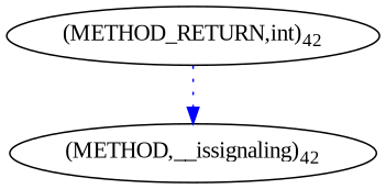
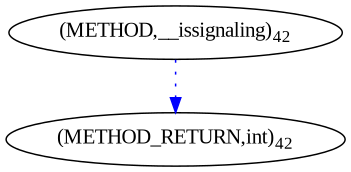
  digraph {
    fontname="Liberation Serif"
    node [fontname="Liberation Serif"]
    n1 [label=<(METHOD,__issignaling)<SUB>42</SUB>>]
    n2 [label=<(METHOD_RETURN,int)<SUB>42</SUB>>]
-   n2 -> n1 [color=blue style=dotted fontname="Liberation Serif"]
+   n1 -> n2 [color=blue style=dotted fontname="Liberation Serif"]
  }
